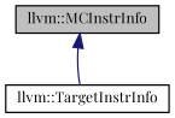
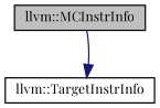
  digraph {
    fontname="Playfair Display"
    node [color=black fontname="Playfair Display" fontsize=10 shape=box]
    n1 [fillcolor=grey75 fontcolor=black height=0.2 label="llvm::MCInstrInfo" style=filled width=0.4]
    n2 [height=0.2 label="llvm::TargetInstrInfo" width=0.4]
-   n1 -> n2 [color=midnightblue dir=back fontname="Playfair Display" fontsize=10 labelfontname=Helvetica labelfontsize=10 style=solid]
+   n2 -> n1 [color=midnightblue dir=back fontname="Playfair Display" fontsize=10 labelfontname=Helvetica labelfontsize=10 style=solid]
  }
